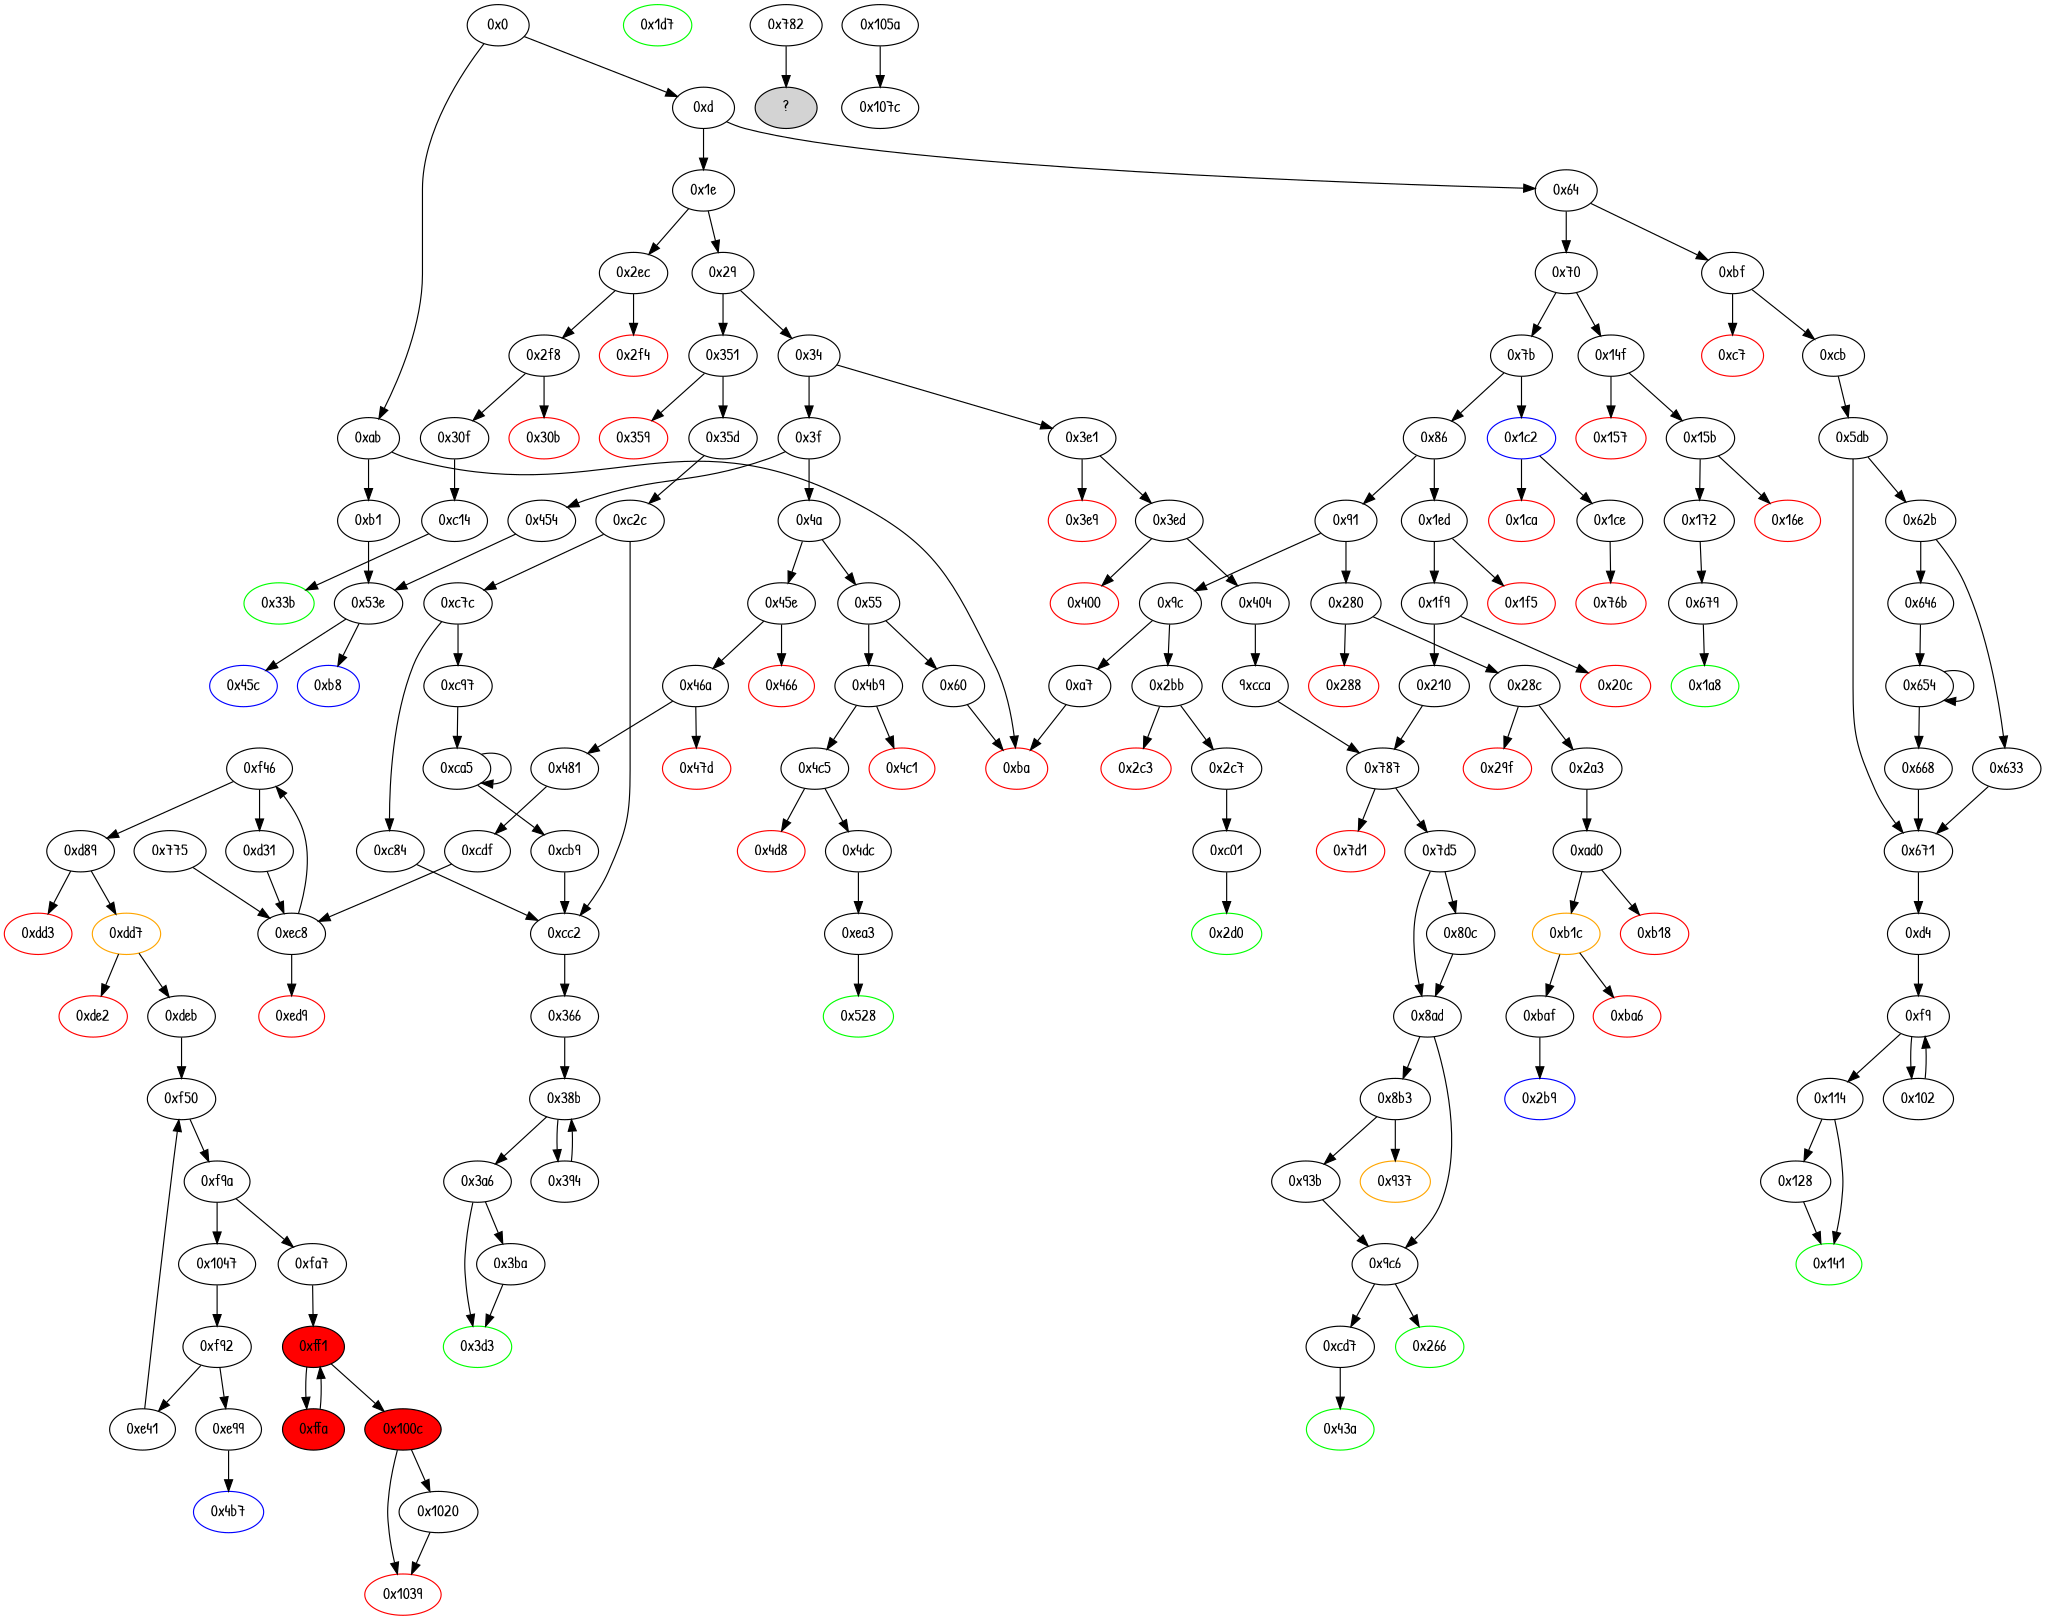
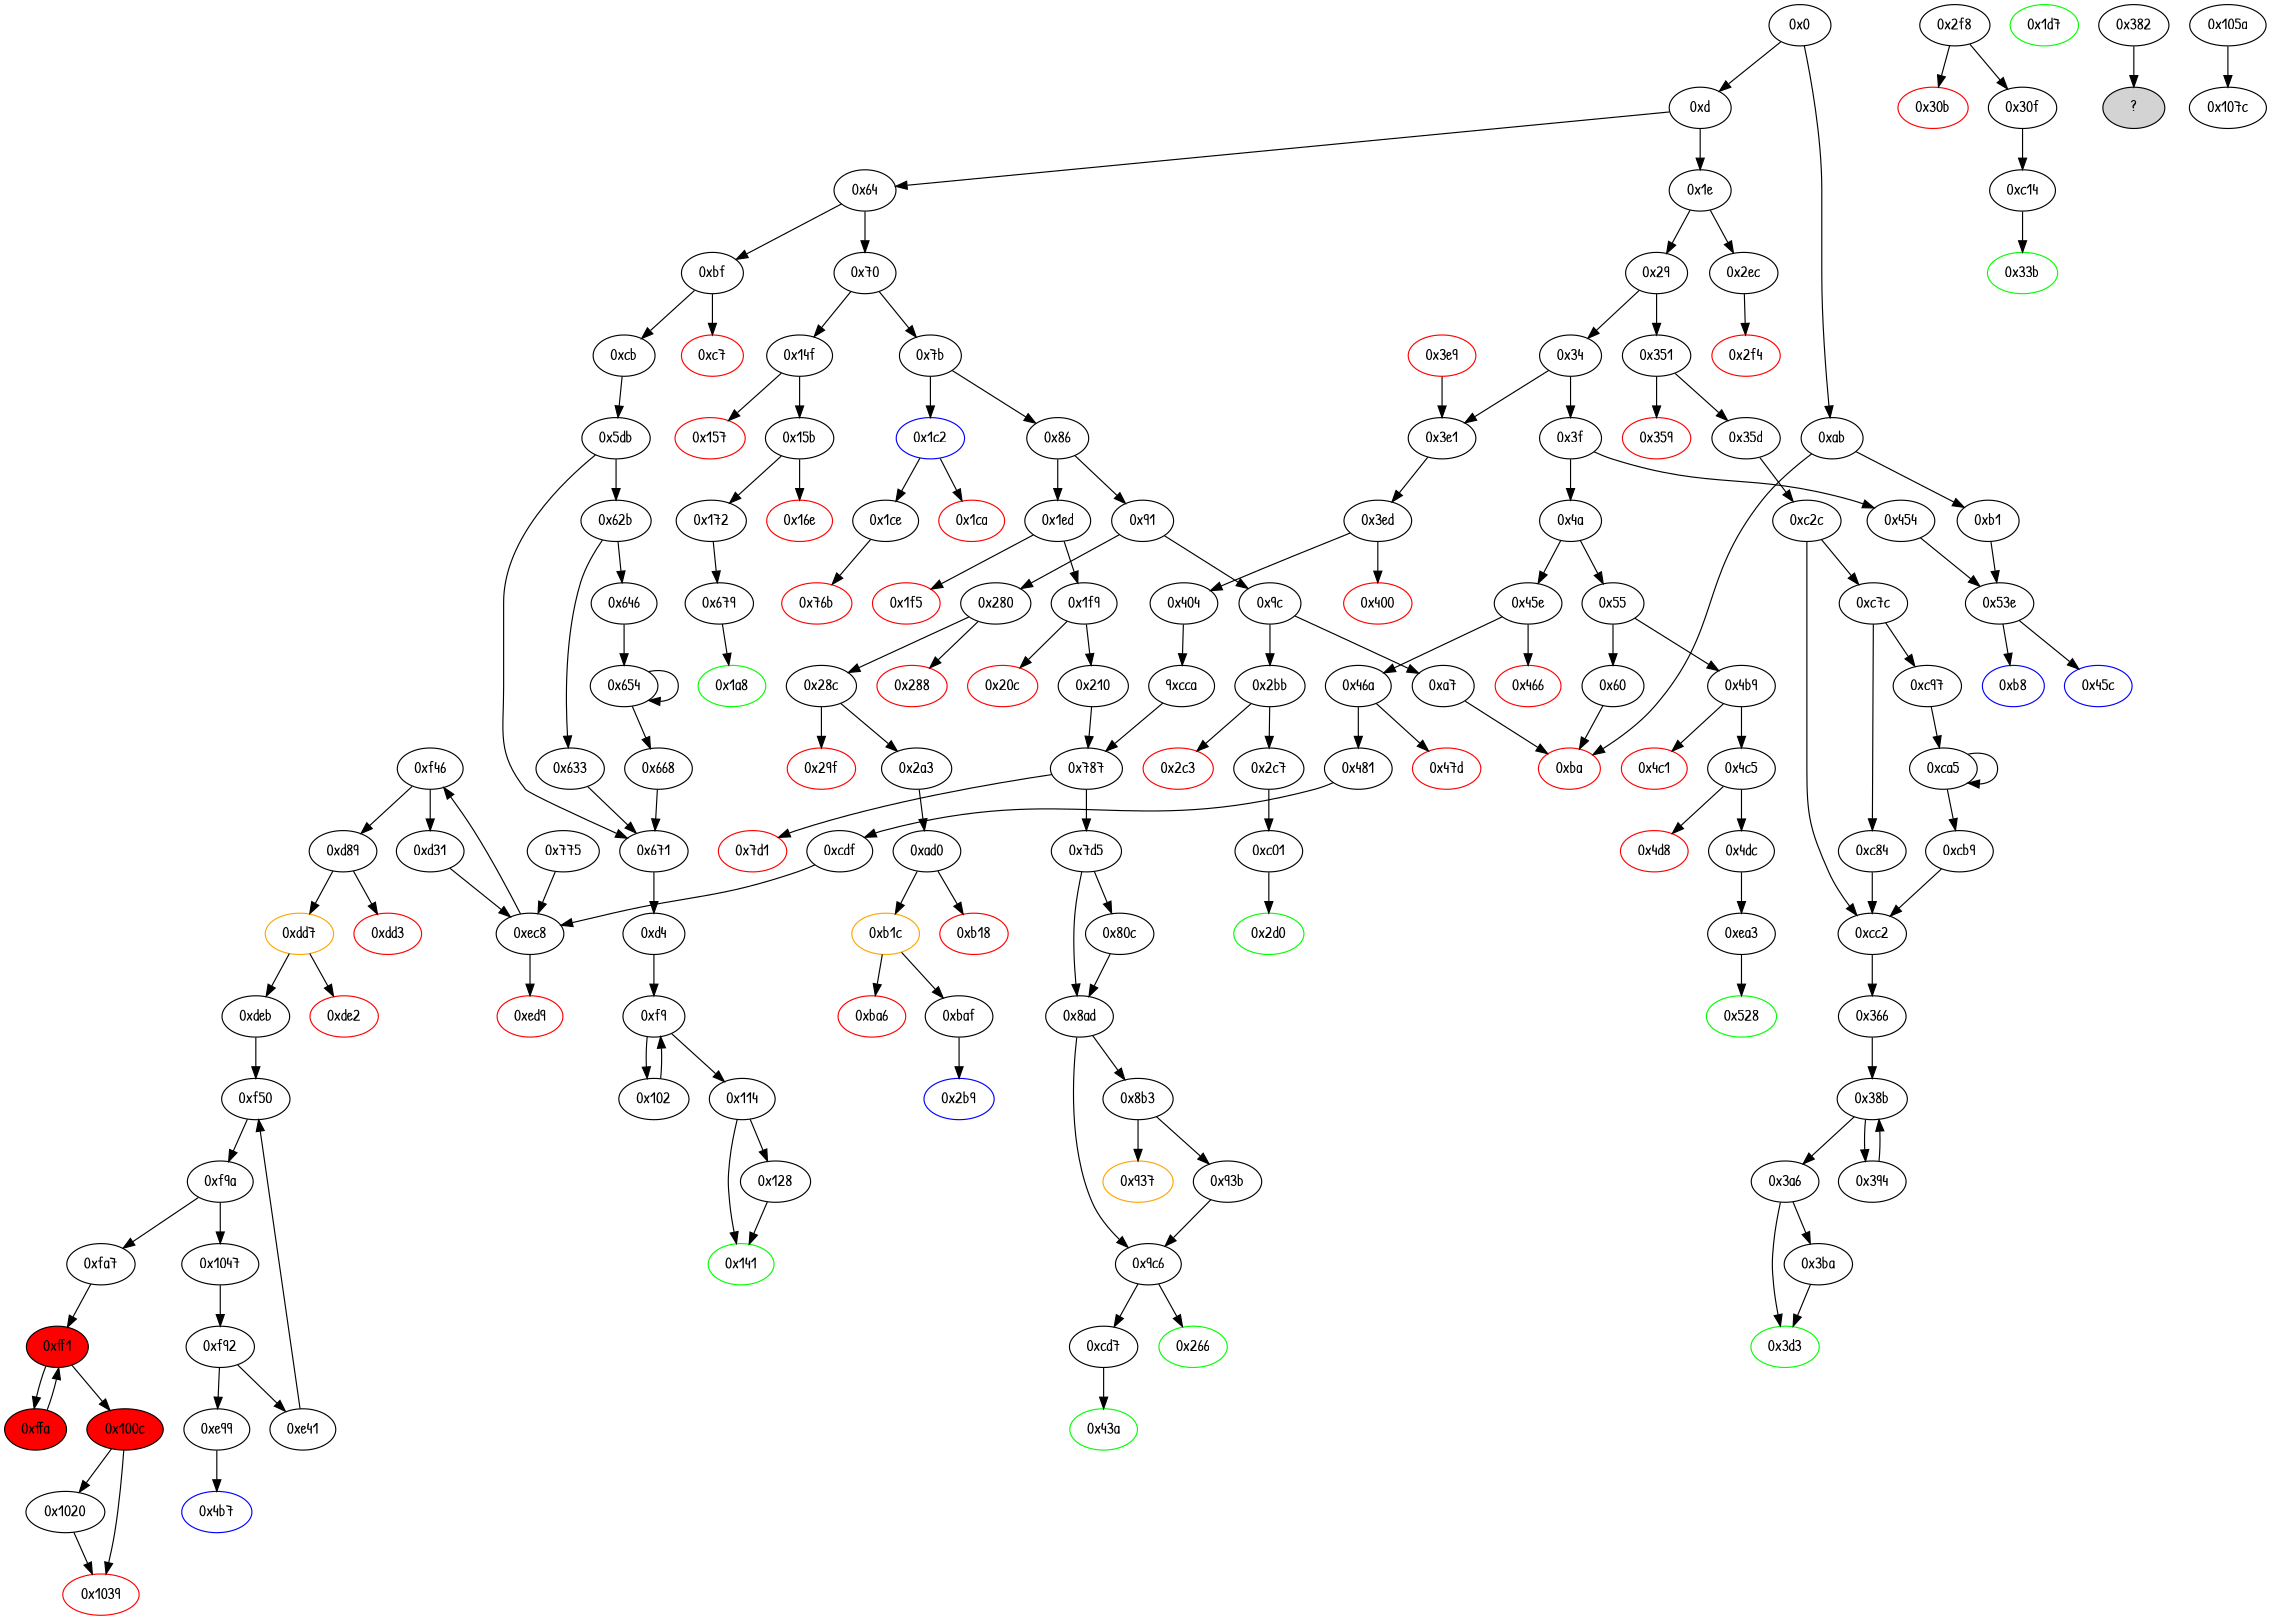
  digraph {
    fontname="Patrick Hand"
    node [fillcolor=white fontname="Patrick Hand" style=filled]
    edge [fontname="Patrick Hand"]
    "0xdd3" [color=red]
    "0xd89"
    "0xdd7" [color=orange]
    "0xde2" [color=red]
    "0xdeb"
    "0x3e1"
    "0x3ed"
    "0x3e9" [color=red]
    "0x400" [color=red]
    "0x404"
    "0x394"
    "0x38b"
    "0x3a6"
    "0x3d3" [color=green]
    "0x3ba"
    "0x7d5"
    "0x8ad"
    "0x80c"
    "0x9c6"
    "0x8b3"
    "0x46a"
    "0x481"
    "0x47d" [color=red]
    "0xcdf"
    "0xcd7"
    "0x266" [color=green]
    "0x937" [color=orange]
    "0x93b"
    "0xc2c"
    "0xcc2"
    "0xc7c"
    "0x366"
    "0xc84"
    "0xc97"
    "0xb18" [color=red]
    "0x633"
    "0x671"
    "0xd4"
    "0xcb9"
    "0xca5"
    "0x4c1" [color=red]
    "0x288" [color=red]
    "0xf9a"
    "0xfa7"
    "0x1047"
    "0xff1" [fillcolor=red]
    "0xf92"
    "0xd31"
    "0xec8"
    "0xed9" [color=red]
    "0xf46"
    "0x1039" [color=red]
    "0x20c" [color=red]
    "0x2b9" [color=blue]
    "0xbaf"
    "0x1ca" [color=red]
    "0xffa" [fillcolor=red]
    "0x100c" [fillcolor=red]
    "0x2c7"
    "0xc01"
    "0x2d0" [color=green]
    "0x1a8" [color=green]
    "0x679"
    "0x16e" [color=red]
    "0x76b" [color=red]
    "0x30b" [color=red]
    "0x2f8"
    "0x30f"
    "0xc14"
    "0x15b"
    "0x172"
    "0x9c"
    "0x2bb"
    "0xa7"
    "0x2c3" [color=red]
    "0xba" [color=red]
    "0xba6" [color=red]
    "0x654"
    "0x668"
    "0xb1c" [color=orange]
    "0xb8" [color=blue]
    "0x53e"
    "0x45c" [color=blue]
    "0x29"
    "0x351"
    "0x34"
    "0x359" [color=red]
    "0x35d"
    "0x3f"
    "0xf9"
    "0x1c2" [color=blue]
    "0x1ce"
    "0xe41"
    "0xf50"
    "0x7d1" [color=red]
    "0xe99"
    "0x4b7" [color=blue]
    "0x141" [color=green]
    "0x128"
    "0x60"
    "0x454"
    "0x4a"
    "0x1020"
    "0x86"
    "0x91"
    "0x1ed"
    "0x280"
    "0x1f5" [color=red]
    "0x1f9"
    "0x210"
    "0x787"
    "0x43a" [color=green]
    "0x2f4" [color=red]
    "0x5db"
    "0x62b"
    "0x646"
    "0x1d7" [color=green]
    "0x4b9"
    "0x4c5"
    "0x4dc"
    "0x4d8" [color=red]
    "0x466" [color=red]
    n123 [label="9xcca"]
    "0xb1"
    "0x775"
    "0x0"
    "0xab"
    "0xd"
    "0x64"
    "0x1e"
    "0xea3"
    "0x528" [color=green]
    "0xcb"
    "0xad0"
    "?" [fillcolor=""]
    "0x33b" [color=green]
    "0x14f"
    "0x157" [color=red]
    "0x29f" [color=red]
    "0x28c"
    "0x2a3"
    "0x7b"
    "0xc7" [color=red]
    "0x105a"
    "0x107c"
-   "0x782"
+   "0x782" [label="0x382"]
    "0x45e"
    "0x55"
    "0xbf"
    "0x70"
    "0x102"
    "0x114"
    "0x2ec"
    "0xd89" -> "0xdd3"
    "0xd89" -> "0xdd7"
    "0xdd7" -> "0xde2"
    "0xdd7" -> "0xdeb"
    "0xdeb" -> "0xf50"
    "0x3e1" -> "0x3ed"
-   "0x3e1" -> "0x3e9"
+   "0x3e9" -> "0x3e1"
    "0x3ed" -> "0x400"
    "0x3ed" -> "0x404"
    "0x404" -> n123
    "0x394" -> "0x38b"
    "0x38b" -> "0x394"
    "0x38b" -> "0x3a6"
    "0x3a6" -> "0x3d3"
    "0x3a6" -> "0x3ba"
    "0x3ba" -> "0x3d3"
    "0x7d5" -> "0x8ad"
    "0x7d5" -> "0x80c"
    "0x8ad" -> "0x9c6"
    "0x8ad" -> "0x8b3"
    "0x80c" -> "0x8ad"
    "0x9c6" -> "0xcd7"
    "0x9c6" -> "0x266"
    "0x8b3" -> "0x937"
    "0x8b3" -> "0x93b"
    "0x46a" -> "0x481"
    "0x46a" -> "0x47d"
    "0x481" -> "0xcdf"
    "0xcdf" -> "0xec8"
    "0xcd7" -> "0x43a"
    "0x93b" -> "0x9c6"
    "0xc2c" -> "0xcc2"
    "0xc2c" -> "0xc7c"
    "0xcc2" -> "0x366"
    "0xc7c" -> "0xc84"
    "0xc7c" -> "0xc97"
    "0x366" -> "0x38b"
    "0xc84" -> "0xcc2"
    "0xc97" -> "0xca5"
    "0x633" -> "0x671"
    "0x671" -> "0xd4"
    "0xd4" -> "0xf9"
    "0xcb9" -> "0xcc2"
    "0xca5" -> "0xcb9"
    "0xca5" -> "0xca5"
    "0xf9a" -> "0xfa7"
    "0xf9a" -> "0x1047"
    "0xfa7" -> "0xff1"
    "0x1047" -> "0xf92"
    "0xff1" -> "0xffa"
    "0xff1" -> "0x100c"
    "0xf92" -> "0xe41"
    "0xf92" -> "0xe99"
    "0xd31" -> "0xec8"
    "0xec8" -> "0xed9"
    "0xec8" -> "0xf46"
    "0xf46" -> "0xd89"
    "0xf46" -> "0xd31"
    "0xbaf" -> "0x2b9"
    "0xffa" -> "0xff1"
    "0x100c" -> "0x1039"
    "0x100c" -> "0x1020"
    "0x2c7" -> "0xc01"
    "0xc01" -> "0x2d0"
    "0x679" -> "0x1a8"
    "0x2f8" -> "0x30b"
    "0x2f8" -> "0x30f"
    "0x30f" -> "0xc14"
    "0xc14" -> "0x33b"
    "0x15b" -> "0x16e"
    "0x15b" -> "0x172"
    "0x172" -> "0x679"
    "0x9c" -> "0x2bb"
    "0x9c" -> "0xa7"
    "0x2bb" -> "0x2c7"
    "0x2bb" -> "0x2c3"
    "0xa7" -> "0xba"
    "0x654" -> "0x654"
    "0x654" -> "0x668"
    "0x668" -> "0x671"
    "0xb1c" -> "0xbaf"
    "0xb1c" -> "0xba6"
    "0x53e" -> "0xb8"
    "0x53e" -> "0x45c"
    "0x29" -> "0x351"
    "0x29" -> "0x34"
    "0x351" -> "0x359"
    "0x351" -> "0x35d"
    "0x34" -> "0x3e1"
    "0x34" -> "0x3f"
    "0x35d" -> "0xc2c"
    "0x3f" -> "0x454"
    "0x3f" -> "0x4a"
    "0xf9" -> "0x102"
    "0xf9" -> "0x114"
    "0x1c2" -> "0x1ca"
    "0x1c2" -> "0x1ce"
    "0x1ce" -> "0x76b"
    "0xe41" -> "0xf50"
    "0xf50" -> "0xf9a"
    "0xe99" -> "0x4b7"
    "0x128" -> "0x141"
    "0x60" -> "0xba"
    "0x454" -> "0x53e"
    "0x4a" -> "0x45e"
    "0x4a" -> "0x55"
    "0x1020" -> "0x1039"
    "0x86" -> "0x91"
    "0x86" -> "0x1ed"
    "0x91" -> "0x9c"
    "0x91" -> "0x280"
    "0x1ed" -> "0x1f5"
    "0x1ed" -> "0x1f9"
    "0x280" -> "0x288"
    "0x280" -> "0x28c"
    "0x1f9" -> "0x20c"
    "0x1f9" -> "0x210"
    "0x210" -> "0x787"
    "0x787" -> "0x7d5"
    "0x787" -> "0x7d1"
    "0x5db" -> "0x671"
    "0x5db" -> "0x62b"
    "0x62b" -> "0x633"
    "0x62b" -> "0x646"
    "0x646" -> "0x654"
    "0x4b9" -> "0x4c1"
    "0x4b9" -> "0x4c5"
    "0x4c5" -> "0x4dc"
    "0x4c5" -> "0x4d8"
    "0x4dc" -> "0xea3"
    n123 -> "0x787"
    "0xb1" -> "0x53e"
    "0x775" -> "0xec8"
    "0x0" -> "0xab"
    "0x0" -> "0xd"
    "0xab" -> "0xba"
    "0xab" -> "0xb1"
    "0xd" -> "0x64"
    "0xd" -> "0x1e"
    "0x64" -> "0xbf"
    "0x64" -> "0x70"
    "0x1e" -> "0x29"
    "0x1e" -> "0x2ec"
    "0xea3" -> "0x528"
    "0xcb" -> "0x5db"
    "0xad0" -> "0xb18"
    "0xad0" -> "0xb1c"
    "0x14f" -> "0x15b"
    "0x14f" -> "0x157"
    "0x28c" -> "0x29f"
    "0x28c" -> "0x2a3"
    "0x2a3" -> "0xad0"
    "0x7b" -> "0x1c2"
    "0x7b" -> "0x86"
    "0x105a" -> "0x107c"
    "0x782" -> "?"
    "0x45e" -> "0x46a"
    "0x45e" -> "0x466"
    "0x55" -> "0x60"
    "0x55" -> "0x4b9"
    "0xbf" -> "0xcb"
    "0xbf" -> "0xc7"
    "0x70" -> "0x14f"
    "0x70" -> "0x7b"
    "0x102" -> "0xf9"
    "0x114" -> "0x141"
    "0x114" -> "0x128"
-   "0x2ec" -> "0x2f8"
    "0x2ec" -> "0x2f4"
  }
